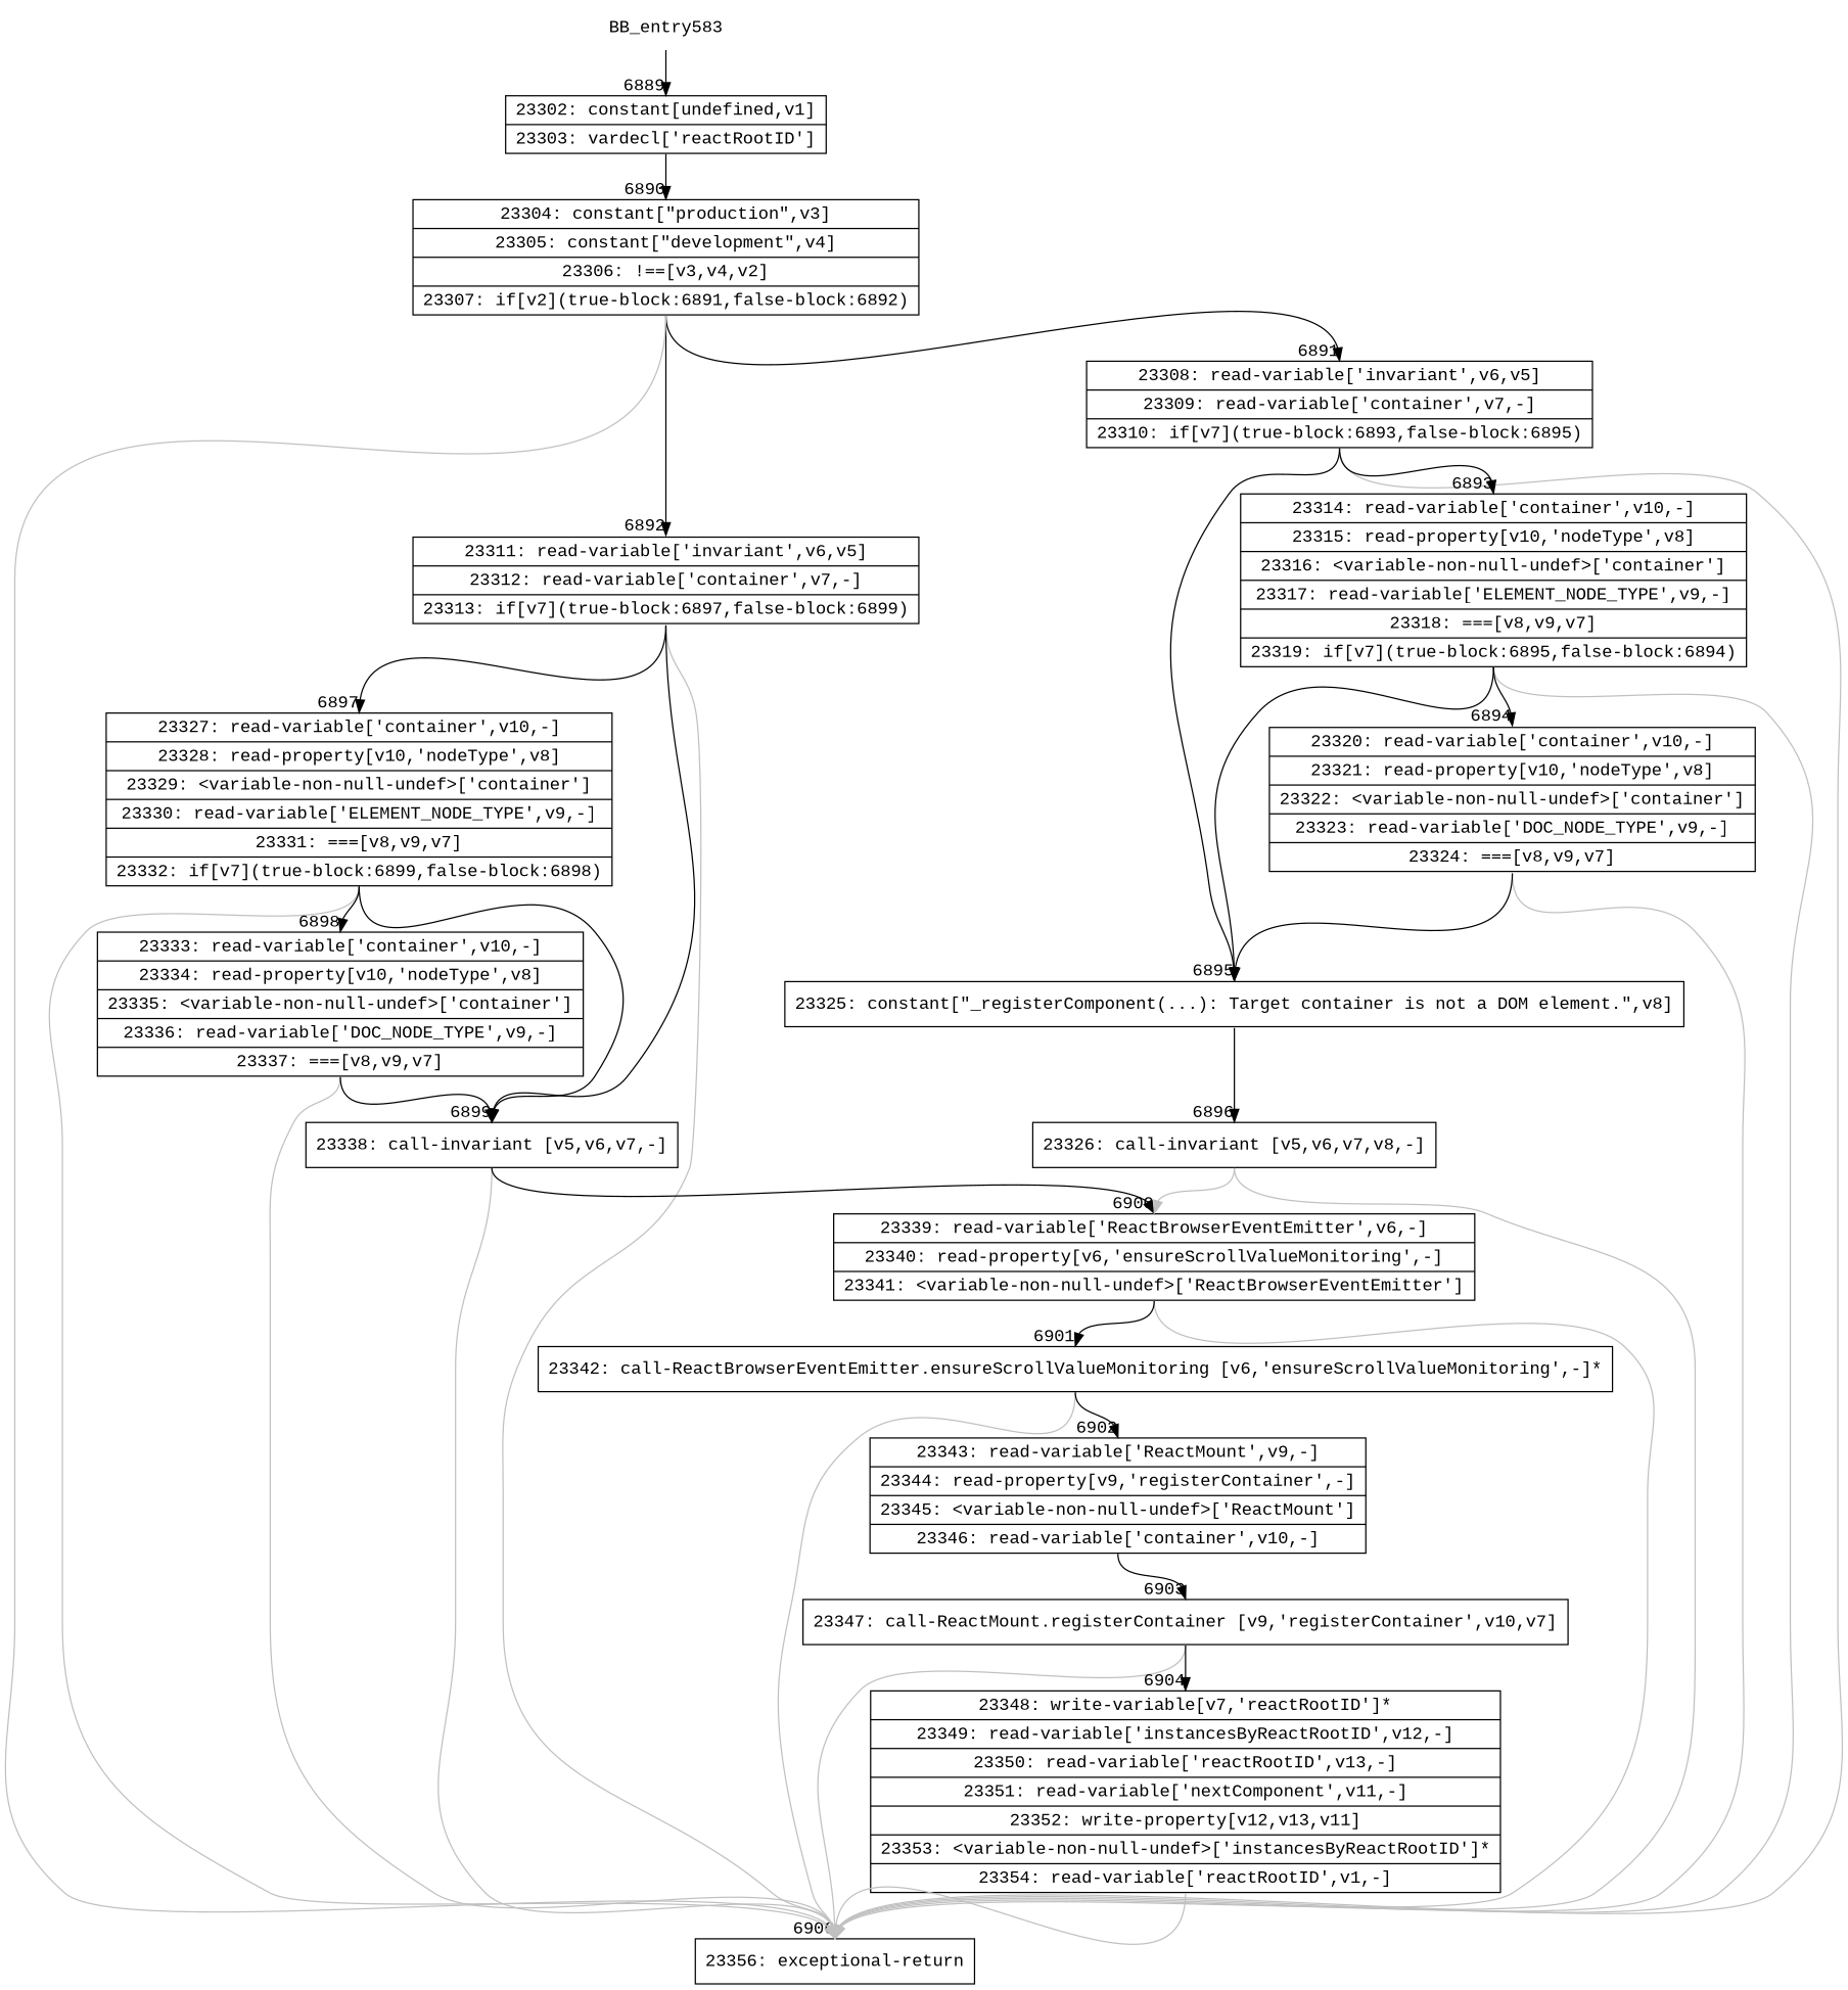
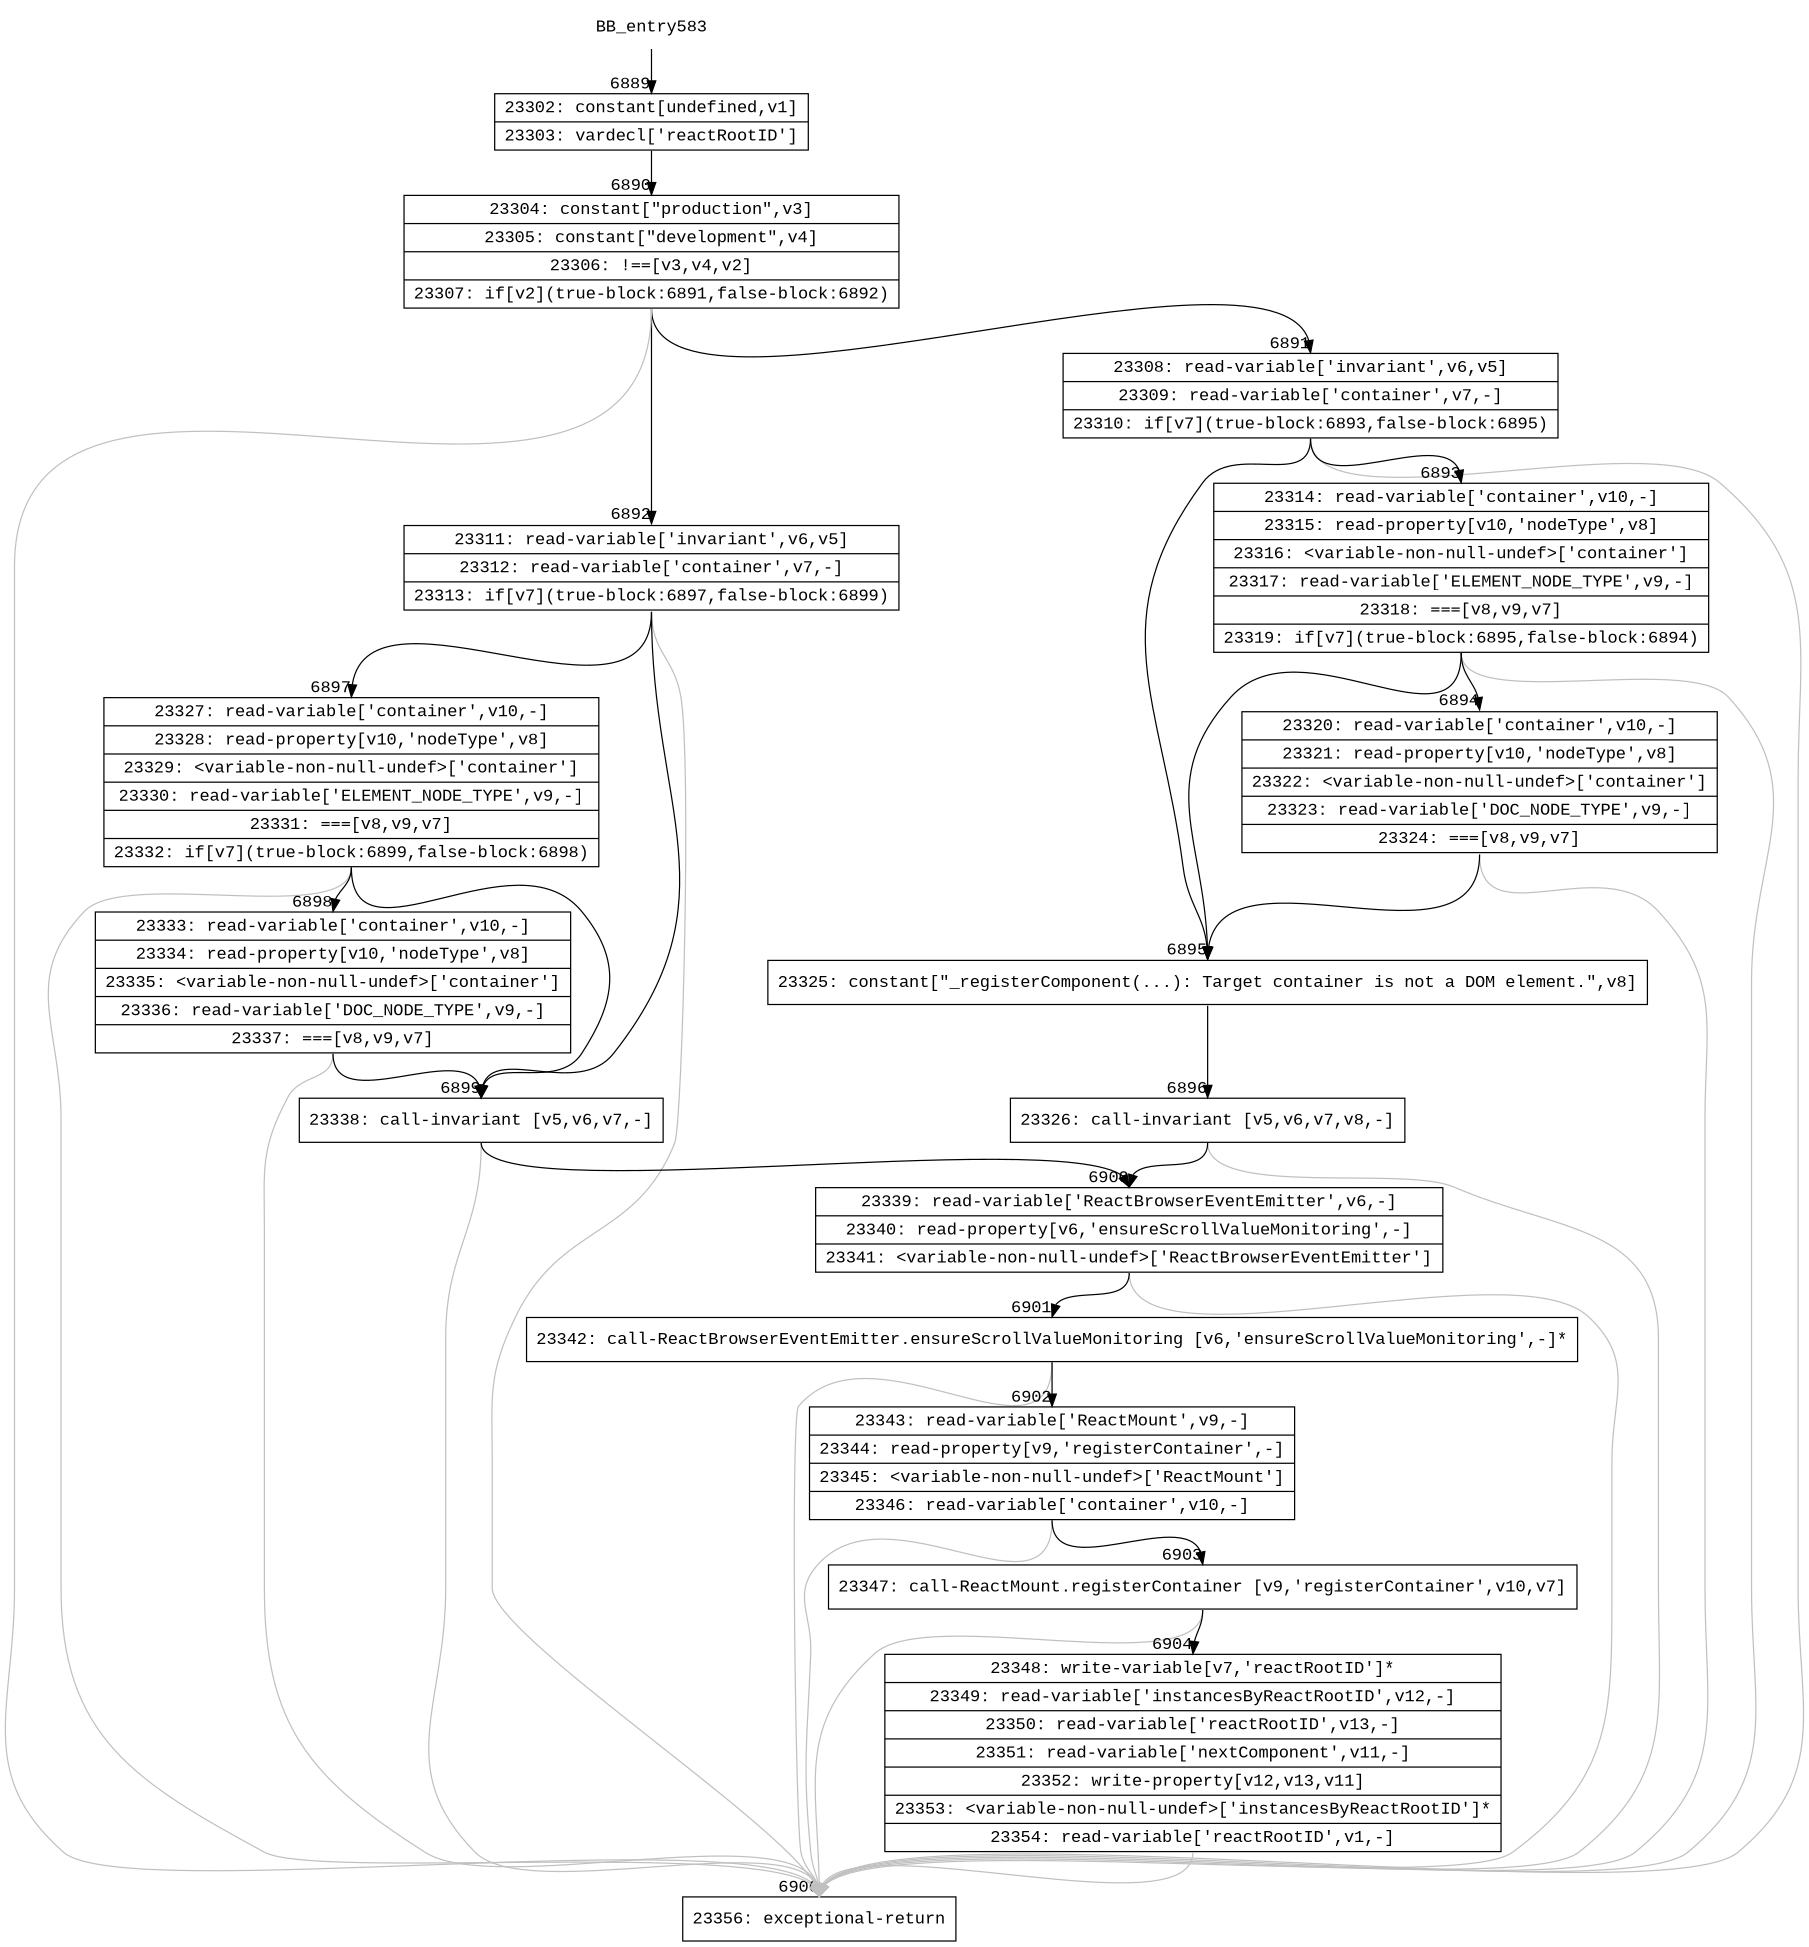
  digraph {
    fontname="Liberation Mono"
    rankdir=TD
    node [fontname="Liberation Mono" shape=record]
    edge [fontname="Liberation Mono" headport=n tailport=s]
    n1 [label=BB_entry583 shape=none]
    n2 [label="{23302: constant[undefined,v1]|23303: vardecl['reactRootID']}"]
    n3 [label="{23304: constant[\"production\",v3]|23305: constant[\"development\",v4]|23306: !==[v3,v4,v2]|23307: if[v2](true-block:6891,false-block:6892)}"]
    n4 [label="{23308: read-variable['invariant',v6,v5]|23309: read-variable['container',v7,-]|23310: if[v7](true-block:6893,false-block:6895)}"]
    n5 [label="{23311: read-variable['invariant',v6,v5]|23312: read-variable['container',v7,-]|23313: if[v7](true-block:6897,false-block:6899)}"]
    n6 [label="{23356: exceptional-return}"]
    n7 [label="{23325: constant[\"_registerComponent(...): Target container is not a DOM element.\",v8]}"]
    n8 [label="{23314: read-variable['container',v10,-]|23315: read-property[v10,'nodeType',v8]|23316: \<variable-non-null-undef\>['container']|23317: read-variable['ELEMENT_NODE_TYPE',v9,-]|23318: ===[v8,v9,v7]|23319: if[v7](true-block:6895,false-block:6894)}"]
    n9 [label="{23338: call-invariant [v5,v6,v7,-]}"]
    n10 [label="{23327: read-variable['container',v10,-]|23328: read-property[v10,'nodeType',v8]|23329: \<variable-non-null-undef\>['container']|23330: read-variable['ELEMENT_NODE_TYPE',v9,-]|23331: ===[v8,v9,v7]|23332: if[v7](true-block:6899,false-block:6898)}"]
    n11 [label="{23326: call-invariant [v5,v6,v7,v8,-]}"]
    n12 [label="{23320: read-variable['container',v10,-]|23321: read-property[v10,'nodeType',v8]|23322: \<variable-non-null-undef\>['container']|23323: read-variable['DOC_NODE_TYPE',v9,-]|23324: ===[v8,v9,v7]}"]
    n13 [label="{23339: read-variable['ReactBrowserEventEmitter',v6,-]|23340: read-property[v6,'ensureScrollValueMonitoring',-]|23341: \<variable-non-null-undef\>['ReactBrowserEventEmitter']}"]
    n14 [label="{23333: read-variable['container',v10,-]|23334: read-property[v10,'nodeType',v8]|23335: \<variable-non-null-undef\>['container']|23336: read-variable['DOC_NODE_TYPE',v9,-]|23337: ===[v8,v9,v7]}"]
    n15 [label="{23342: call-ReactBrowserEventEmitter.ensureScrollValueMonitoring [v6,'ensureScrollValueMonitoring',-]*}"]
    n16 [label="{23343: read-variable['ReactMount',v9,-]|23344: read-property[v9,'registerContainer',-]|23345: \<variable-non-null-undef\>['ReactMount']|23346: read-variable['container',v10,-]}"]
    n17 [label="{23347: call-ReactMount.registerContainer [v9,'registerContainer',v10,v7]}"]
    n18 [label="{23348: write-variable[v7,'reactRootID']*|23349: read-variable['instancesByReactRootID',v12,-]|23350: read-variable['reactRootID',v13,-]|23351: read-variable['nextComponent',v11,-]|23352: write-property[v12,v13,v11]|23353: \<variable-non-null-undef\>['instancesByReactRootID']*|23354: read-variable['reactRootID',v1,-]}"]
    n1 -> n2 [headlabel="    6889"]
    n2 -> n3 [headlabel="      6890"]
    n3 -> n4 [headlabel="      6891"]
    n3 -> n5 [headlabel="      6892"]
    n3 -> n6 [color=gray headlabel="      6906"]
    n4 -> n6 [color=gray]
    n4 -> n7 [headlabel="      6895"]
    n4 -> n8 [headlabel="      6893"]
    n5 -> n6 [color=gray]
    n5 -> n9 [headlabel="      6899"]
    n5 -> n10 [headlabel="      6897"]
    n7 -> n11 [headlabel="      6896"]
    n8 -> n6 [color=gray]
    n8 -> n7
    n8 -> n12 [headlabel="      6894"]
    n9 -> n6 [color=gray]
    n9 -> n13
    n10 -> n6 [color=gray]
    n10 -> n9
    n10 -> n14 [headlabel="      6898"]
    n11 -> n6 [color=gray]
-   n11 -> n13 [headlabel="      6900" color=gray]
+   n11 -> n13 [headlabel="      6900"]
    n12 -> n6 [color=gray]
    n12 -> n7
    n13 -> n6 [color=gray]
    n13 -> n15 [headlabel="      6901"]
    n14 -> n6 [color=gray]
    n14 -> n9
    n15 -> n6 [color=gray]
    n15 -> n16 [headlabel="      6902"]
+   n16 -> n6 [color=gray]
    n16 -> n17 [headlabel="      6903"]
    n17 -> n6 [color=gray]
    n17 -> n18 [headlabel="      6904"]
    n18 -> n6 [color=gray]
  }
